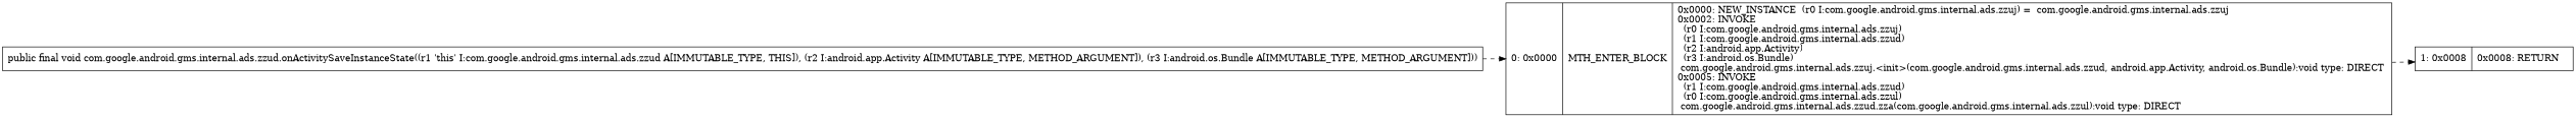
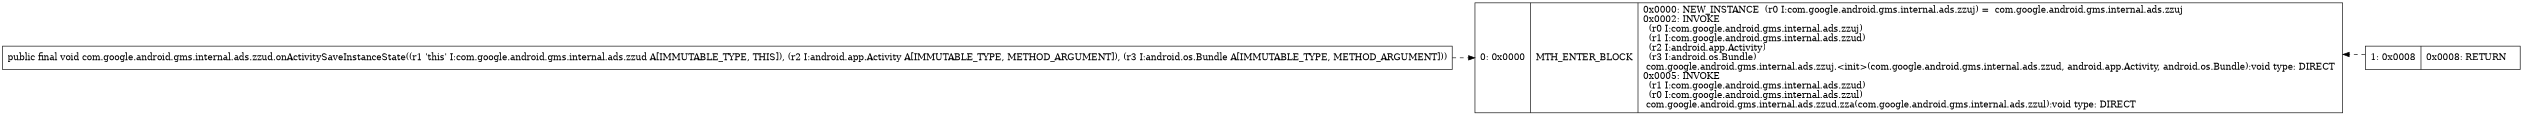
  digraph {
    rankdir=LR
    node [shape=record]
    edge [style=dashed]
    n1 [label="{0\:\ 0x0000|MTH_ENTER_BLOCK\l|0x0000: NEW_INSTANCE  (r0 I:com.google.android.gms.internal.ads.zzuj) =  com.google.android.gms.internal.ads.zzuj \l0x0002: INVOKE  \l  (r0 I:com.google.android.gms.internal.ads.zzuj)\l  (r1 I:com.google.android.gms.internal.ads.zzud)\l  (r2 I:android.app.Activity)\l  (r3 I:android.os.Bundle)\l com.google.android.gms.internal.ads.zzuj.\<init\>(com.google.android.gms.internal.ads.zzud, android.app.Activity, android.os.Bundle):void type: DIRECT \l0x0005: INVOKE  \l  (r1 I:com.google.android.gms.internal.ads.zzud)\l  (r0 I:com.google.android.gms.internal.ads.zzul)\l com.google.android.gms.internal.ads.zzud.zza(com.google.android.gms.internal.ads.zzul):void type: DIRECT \l}"]
    n2 [label="{1\:\ 0x0008|0x0008: RETURN   \l}"]
    n3 [label="{public final void com.google.android.gms.internal.ads.zzud.onActivitySaveInstanceState((r1 'this' I:com.google.android.gms.internal.ads.zzud A[IMMUTABLE_TYPE, THIS]), (r2 I:android.app.Activity A[IMMUTABLE_TYPE, METHOD_ARGUMENT]), (r3 I:android.os.Bundle A[IMMUTABLE_TYPE, METHOD_ARGUMENT])) }"]
-   n1 -> n2
+   n2 -> n1
    n3 -> n1
  }
